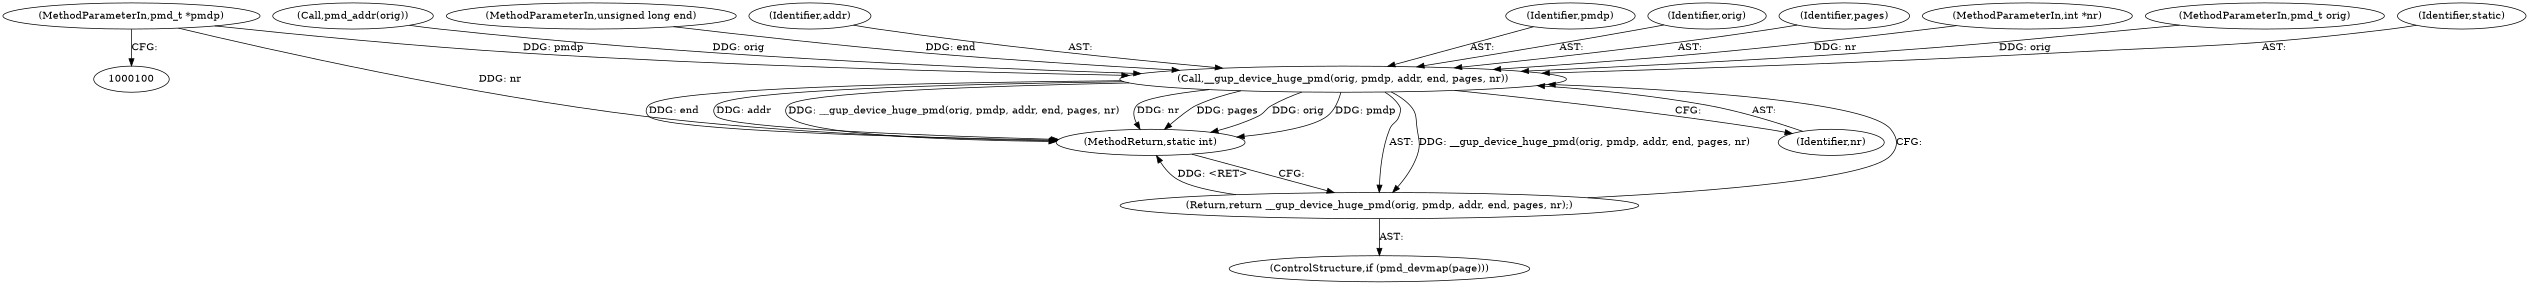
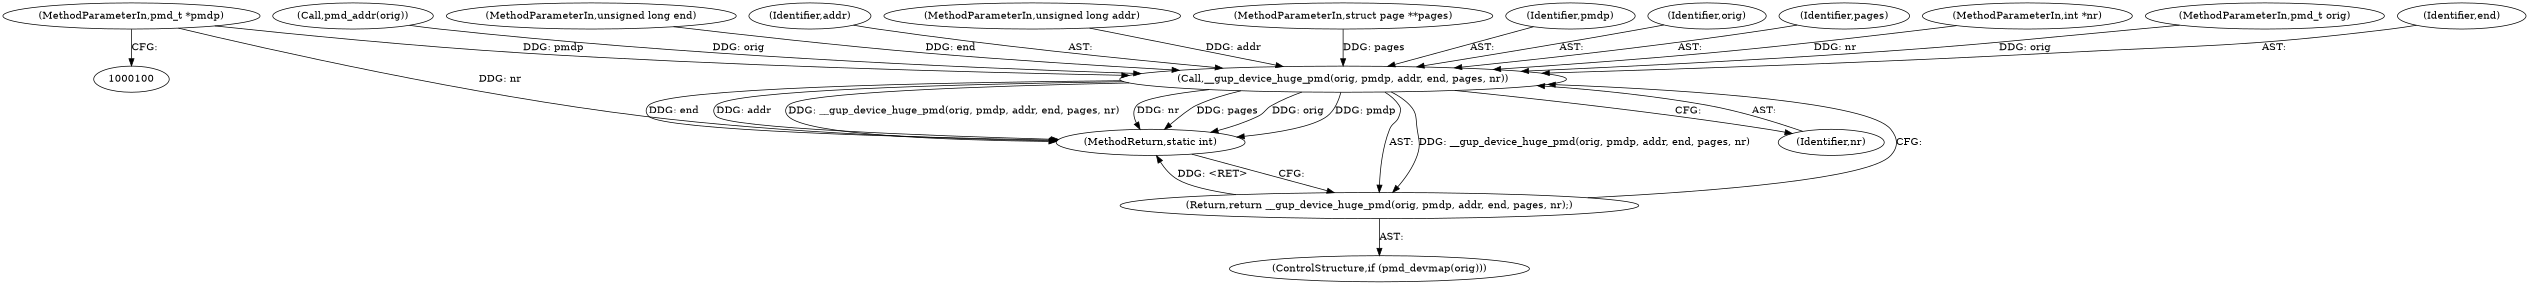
  digraph {
    n1 [label="(MethodParameterIn,pmd_t *pmdp)"]
    n2 [label="(Call,__gup_device_huge_pmd(orig, pmdp, addr, end, pages, nr))"]
    n3 [label="(MethodReturn,static int)"]
    1000100
    n5 [label="(Return,return __gup_device_huge_pmd(orig, pmdp, addr, end, pages, nr);)"]
    n6 [label="(Identifier,nr)"]
-   n7 [label="(ControlStructure,if (pmd_devmap(page)))"]
+   n7 [label="(ControlStructure,if (pmd_devmap(orig)))"]
    n8 [label="(Call,pmd_addr(orig))"]
    n9 [label="(MethodParameterIn,unsigned long end)"]
    n10 [label="(Identifier,addr)"]
+   n11 [label="(MethodParameterIn,unsigned long addr)"]
+   n12 [label="(MethodParameterIn,struct page **pages)"]
    n13 [label="(Identifier,pmdp)"]
    n14 [label="(Identifier,orig)"]
    n15 [label="(Identifier,pages)"]
    n16 [label="(MethodParameterIn,int *nr)"]
    n17 [label="(MethodParameterIn,pmd_t orig)"]
-   n18 [label="(Identifier,static)"]
+   n18 [label="(Identifier,end)"]
    n1 -> n2 [label="DDG: pmdp"]
    n1 -> n3 [label="DDG: nr"]
    n1 -> 1000100 [label="CFG: "]
    n2 -> n3 [label="DDG: pmdp"]
    n2 -> n3 [label="DDG: end"]
    n2 -> n3 [label="DDG: addr"]
    n2 -> n3 [label="DDG: __gup_device_huge_pmd(orig, pmdp, addr, end, pages, nr)"]
    n2 -> n3 [label="DDG: nr"]
    n2 -> n3 [label="DDG: pages"]
    n2 -> n3 [label="DDG: orig"]
    n2 -> n5 [label="AST: "]
    n2 -> n5 [label="DDG: __gup_device_huge_pmd(orig, pmdp, addr, end, pages, nr)"]
    n2 -> n6 [label="CFG: "]
    n3 -> n5 [label="CFG: "]
    n5 -> n2 [label="CFG: "]
    n5 -> n3 [label="DDG: <RET>"]
    n5 -> n7 [label="AST: "]
    n6 -> n2 [label="AST: "]
    n8 -> n2 [label="DDG: orig"]
    n9 -> n2 [label="DDG: end"]
    n10 -> n2 [label="AST: "]
+   n11 -> n2 [label="DDG: addr"]
+   n12 -> n2 [label="DDG: pages"]
    n13 -> n2 [label="AST: "]
    n14 -> n2 [label="AST: "]
    n15 -> n2 [label="AST: "]
    n16 -> n2 [label="DDG: nr"]
    n17 -> n2 [label="DDG: orig"]
    n18 -> n2 [label="AST: "]
  }
